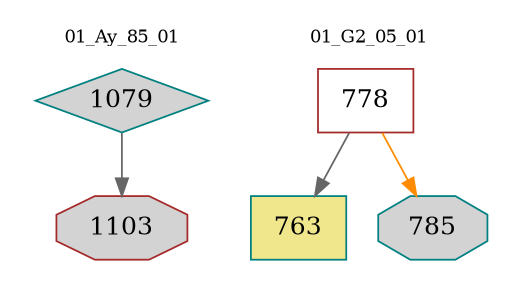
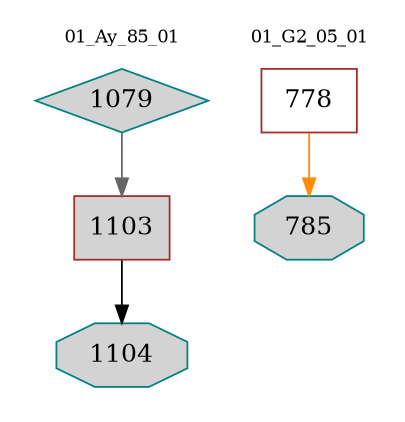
  digraph {
    node [color=teal fillcolor=lightgrey shape=octagon style=filled]
    edge [color=gray40]
-   n1 [color=brown label=1103]
+   n1 [color=brown label=1103 shape=box]
    n2 [label=1079 shape=diamond]
+   n3 [label=1104]
    n4 [color=brown fillcolor=white label=778 shape=box]
-   n5 [fillcolor=khaki label=763 shape=box]
    n6 [label=785]
    subgraph cluster_1 {
      color=white
      fontsize=10
      label="01_Ay_85_01"
      n1
      n2
+     n3
    }
    subgraph cluster_2 {
      color=white
      fontsize=10
      label="01_G2_05_01"
      n4
-     n5
      n6
    }
+   n1 -> n3 [color=black]
    n2 -> n1
-   n4 -> n5
    n4 -> n6 [color=darkorange]
  }
